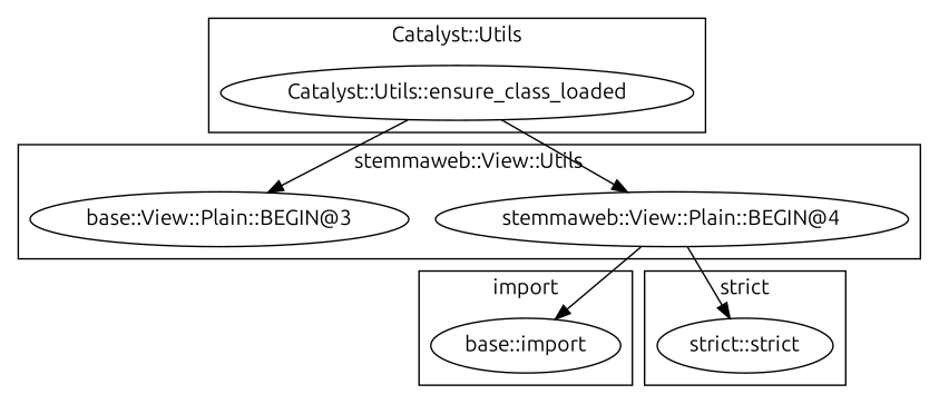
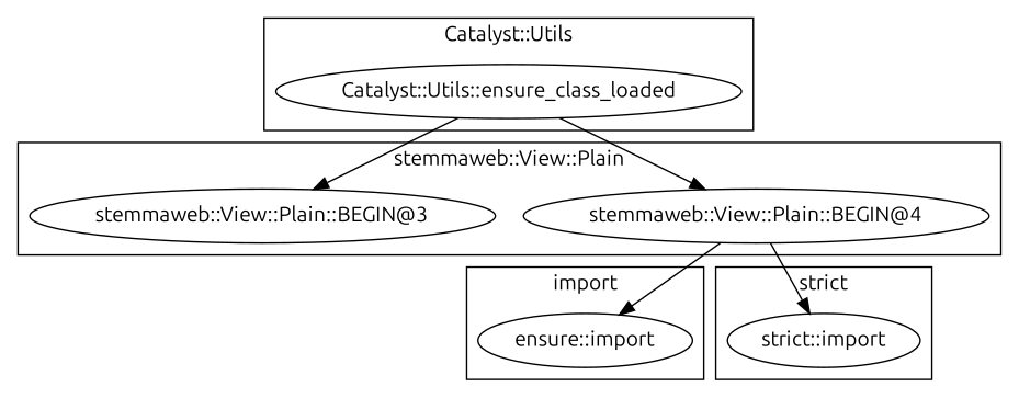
  digraph {
    fontname=Ubuntu
    node [fontname=Ubuntu]
    edge [fontname=Ubuntu]
    "stemmaweb::View::Plain::BEGIN@4"
-   "stemmaweb::View::Plain::BEGIN@3" [label="base::View::Plain::BEGIN@3"]
-   "base::import"
+   "stemmaweb::View::Plain::BEGIN@3"
+   "base::import" [label="ensure::import"]
    "Catalyst::Utils::ensure_class_loaded"
-   "strict::import" [label="strict::strict"]
+   "strict::import"
    subgraph cluster_1 {
-     label="stemmaweb::View::Utils"
+     label="stemmaweb::View::Plain"
      "stemmaweb::View::Plain::BEGIN@4"
      "stemmaweb::View::Plain::BEGIN@3"
    }
    subgraph cluster_2 {
      label=import
      "base::import"
    }
    subgraph cluster_3 {
      label="Catalyst::Utils"
      "Catalyst::Utils::ensure_class_loaded"
    }
    subgraph cluster_4 {
      label="strict"
      "strict::import"
    }
    "stemmaweb::View::Plain::BEGIN@4" -> "base::import"
    "stemmaweb::View::Plain::BEGIN@4" -> "strict::import"
    "Catalyst::Utils::ensure_class_loaded" -> "stemmaweb::View::Plain::BEGIN@4"
    "Catalyst::Utils::ensure_class_loaded" -> "stemmaweb::View::Plain::BEGIN@3"
  }
